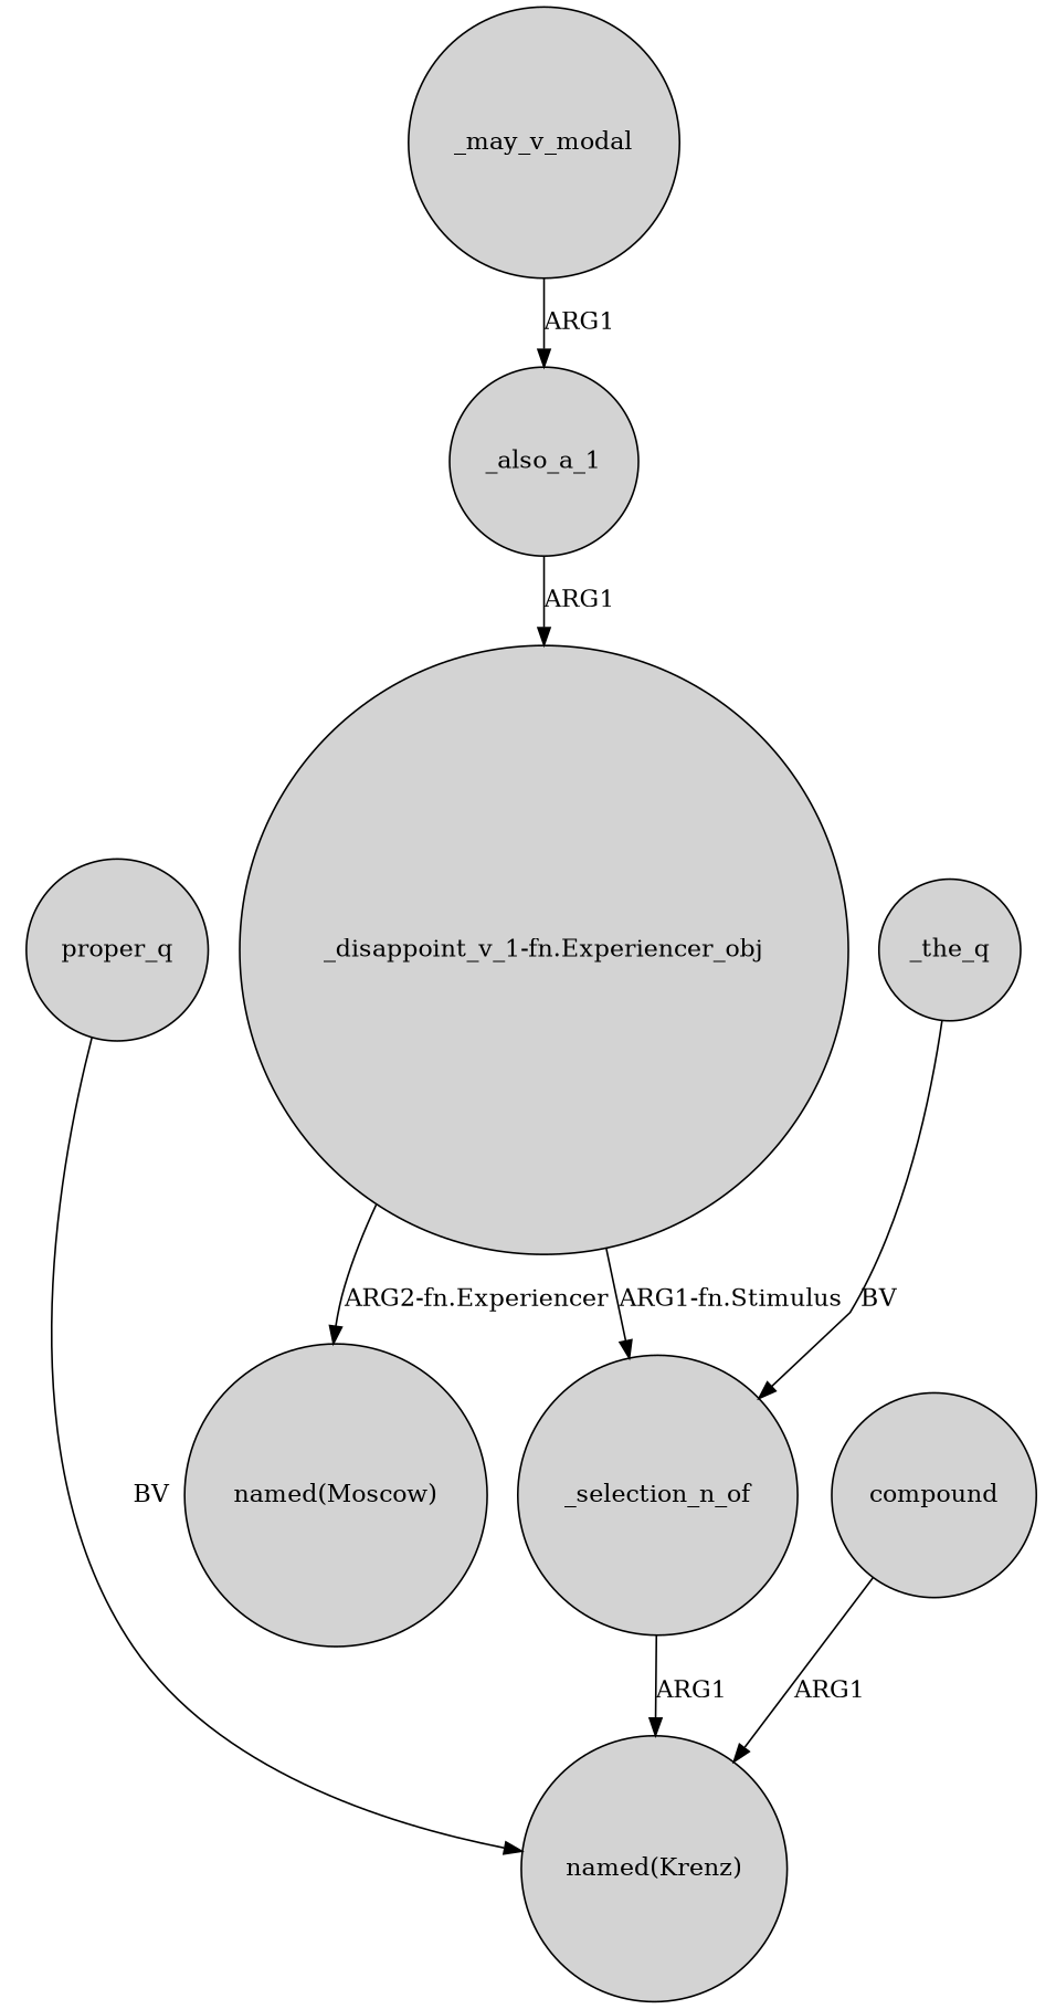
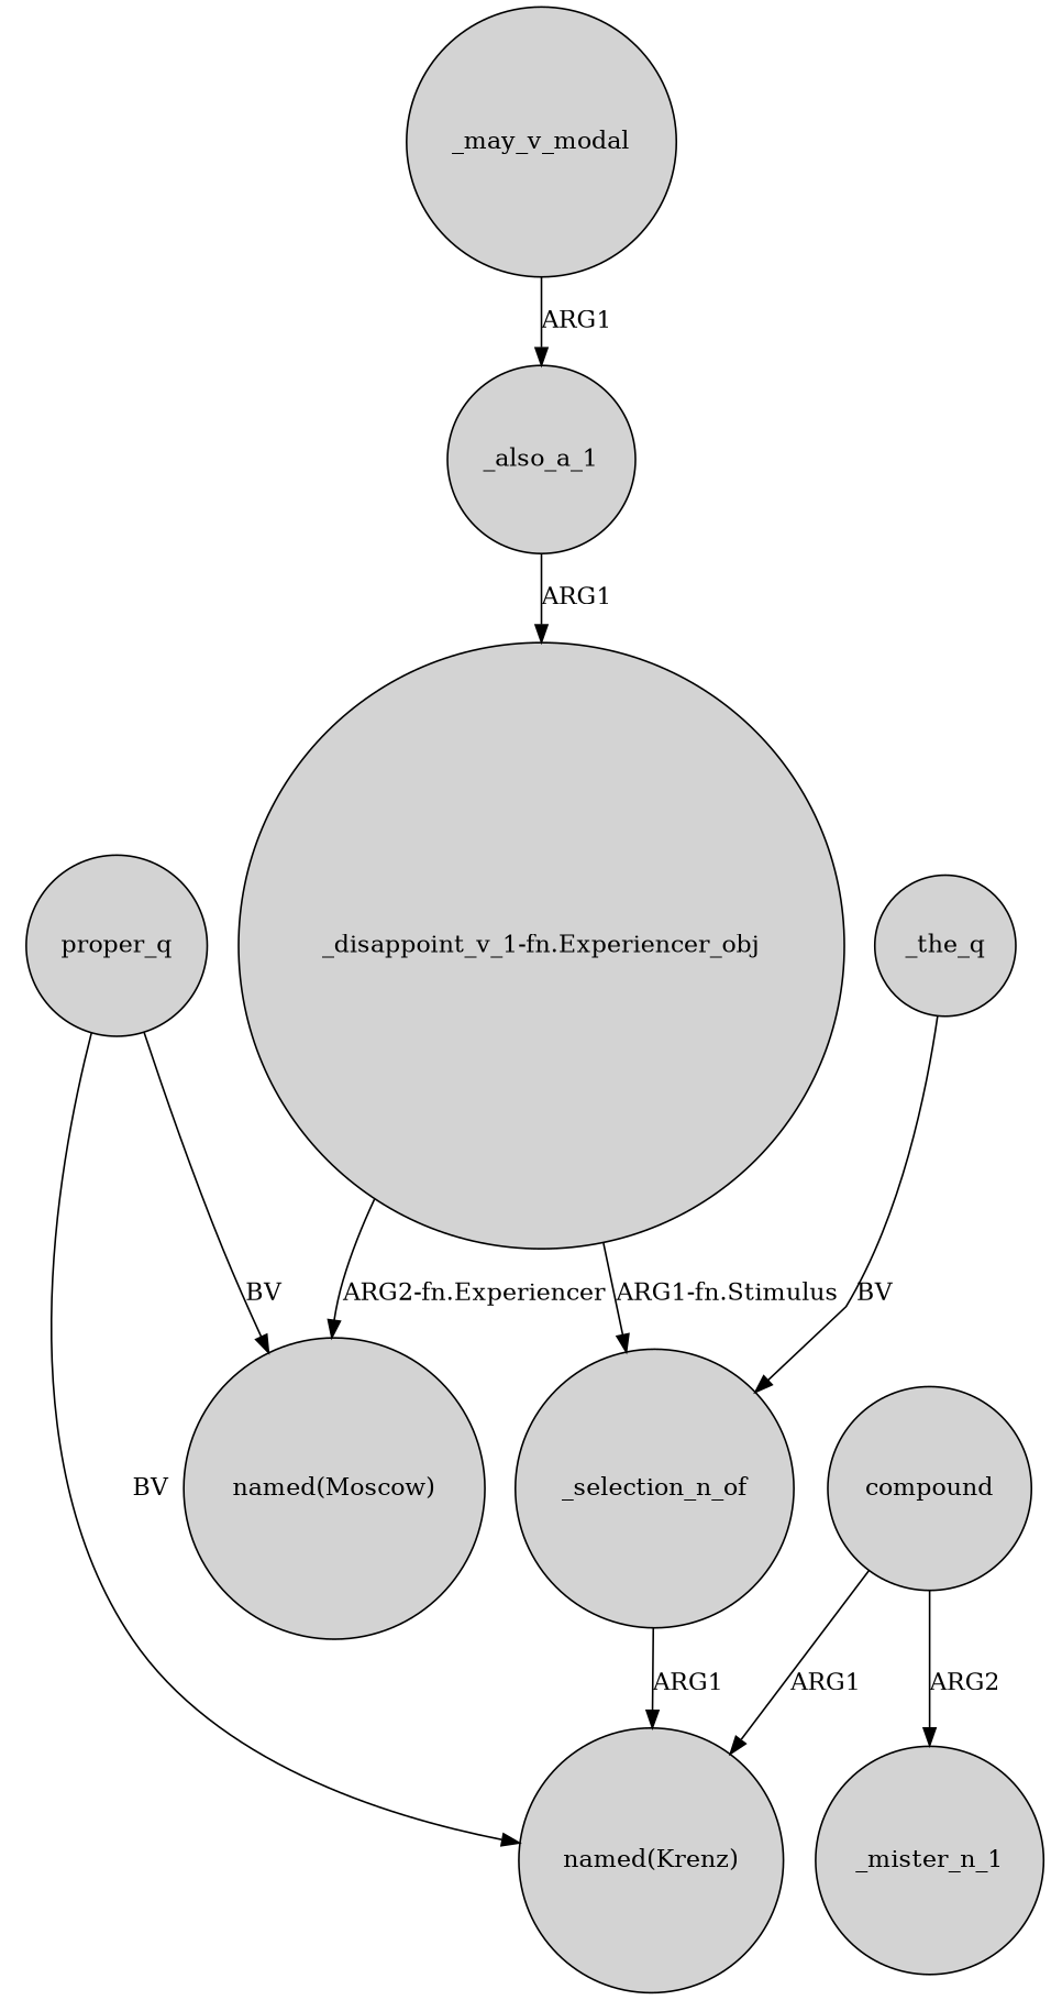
  digraph {
    node [shape=circle style=filled]
    proper_q
    "named(Krenz)"
    "named(Moscow)"
    _also_a_1
    "_disappoint_v_1-fn.Experiencer_obj"
    _selection_n_of
    _the_q
    _may_v_modal
    compound
+   _mister_n_1
    proper_q -> "named(Krenz)" [label=BV]
+   proper_q -> "named(Moscow)" [label=BV]
    _also_a_1 -> "_disappoint_v_1-fn.Experiencer_obj" [label=ARG1]
    "_disappoint_v_1-fn.Experiencer_obj" -> "named(Moscow)" [label="ARG2-fn.Experiencer"]
    "_disappoint_v_1-fn.Experiencer_obj" -> _selection_n_of [label="ARG1-fn.Stimulus"]
    _selection_n_of -> "named(Krenz)" [label=ARG1]
    _the_q -> _selection_n_of [label=BV]
    _may_v_modal -> _also_a_1 [label=ARG1]
    compound -> "named(Krenz)" [label=ARG1]
+   compound -> _mister_n_1 [label=ARG2]
  }
